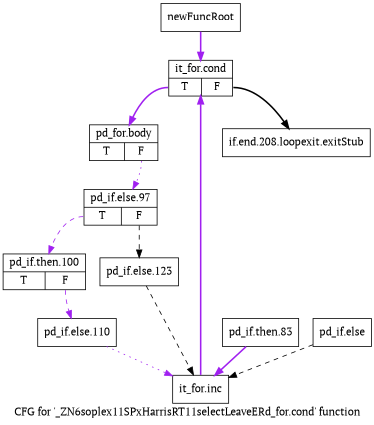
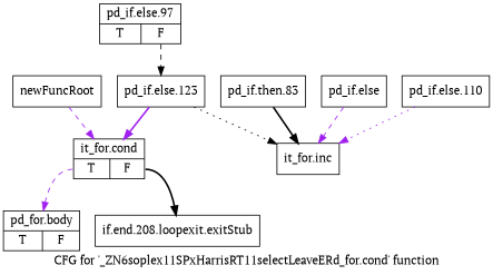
  digraph {
    fontname="PT Serif"
    label="CFG for '_ZN6soplex11SPxHarrisRT11selectLeaveERd_for.cond' function"
    node [fontname="PT Serif" shape=record]
    edge [color=purple fontname="PT Serif" style=bold]
    n1 [label="{newFuncRoot}"]
    n2 [label="{it_for.cond|{<s0>T|<s1>F}}"]
    n3 [label="{if.end.208.loopexit.exitStub}"]
    n4 [label="{pd_for.body|{<s0>T|<s1>F}}"]
    n5 [label="{pd_if.else.97|{<s0>T|<s1>F}}"]
-   n6 [label="{pd_if.then.100|{<s0>T|<s1>F}}"]
    n7 [label="{pd_if.else.123}"]
    n8 [label="{pd_if.then.83}"]
    n9 [label="{it_for.inc}"]
    n10 [label="{pd_if.else}"]
    n11 [label="{pd_if.else.110}"]
-   n1 -> n2
+   n1 -> n2 [style=dashed]
    n2 -> n3 [color=black tailport=s1]
-   n2 -> n4 [tailport=s0]
-   n4 -> n5 [style=dotted tailport=s1]
-   n5 -> n6 [style=dashed tailport=s0]
+   n2 -> n4 [style=dashed tailport=s0]
    n5 -> n7 [color=black style=dashed tailport=s1]
-   n6 -> n11 [style=dashed tailport=s1]
-   n7 -> n9 [color=black style=dashed]
-   n8 -> n9
-   n9 -> n2
-   n10 -> n9 [color=black style=dashed]
+   n7 -> n9 [color=black style=dotted]
+   n8 -> n9 [color=black]
+   n7 -> n2
+   n10 -> n9 [style=dashed]
    n11 -> n9 [style=dotted]
  }
